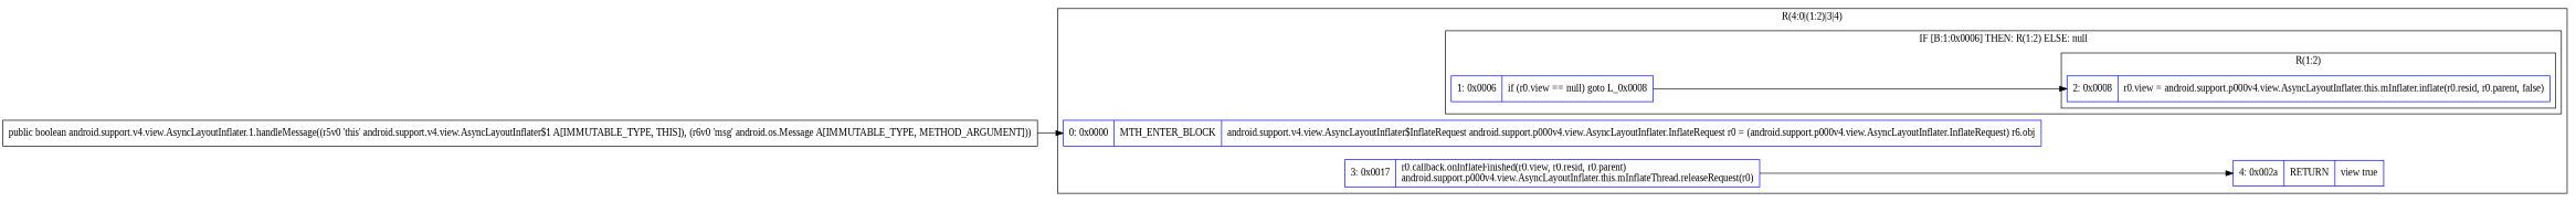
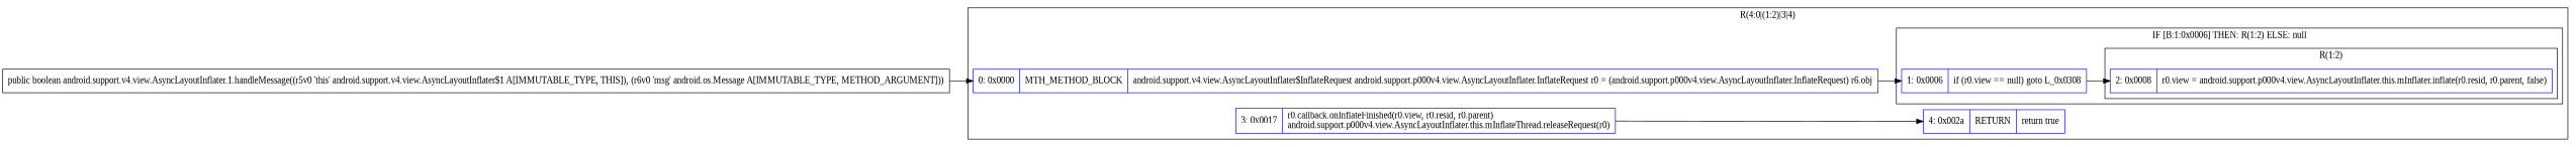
  digraph {
    fontname="Liberation Serif"
    rankdir=LR
    node [color=blue fontname="Liberation Serif" shape=record]
    edge [fontname="Liberation Serif"]
    n1 [label="{2\:\ 0x0008|r0.view = android.support.p000v4.view.AsyncLayoutInflater.this.mInflater.inflate(r0.resid, r0.parent, false)\l}"]
-   n2 [label="{1\:\ 0x0006|if (r0.view == null) goto L_0x0008\l}"]
-   n3 [label="{0\:\ 0x0000|MTH_ENTER_BLOCK\l|android.support.v4.view.AsyncLayoutInflater$InflateRequest android.support.p000v4.view.AsyncLayoutInflater.InflateRequest r0 = (android.support.p000v4.view.AsyncLayoutInflater.InflateRequest) r6.obj\l}"]
+   n2 [label="{1\:\ 0x0006|if (r0.view == null) goto L_0x0308\l}"]
+   n3 [label="{0\:\ 0x0000|MTH_METHOD_BLOCK\l|android.support.v4.view.AsyncLayoutInflater$InflateRequest android.support.p000v4.view.AsyncLayoutInflater.InflateRequest r0 = (android.support.p000v4.view.AsyncLayoutInflater.InflateRequest) r6.obj\l}"]
    n4 [label="{3\:\ 0x0017|r0.callback.onInflateFinished(r0.view, r0.resid, r0.parent)\landroid.support.p000v4.view.AsyncLayoutInflater.this.mInflateThread.releaseRequest(r0)\l}"]
-   n5 [label="{4\:\ 0x002a|RETURN\l|view true\l}"]
+   n5 [label="{4\:\ 0x002a|RETURN\l|return true\l}"]
    n6 [label="{public boolean android.support.v4.view.AsyncLayoutInflater.1.handleMessage((r5v0 'this' android.support.v4.view.AsyncLayoutInflater$1 A[IMMUTABLE_TYPE, THIS]), (r6v0 'msg' android.os.Message A[IMMUTABLE_TYPE, METHOD_ARGUMENT])) }" color=""]
    subgraph cluster_1 {
      label="R(4:0|(1:2)|3|4)"
      n3
      n4
      n5
      subgraph cluster_2 {
        label="IF [B:1:0x0006] THEN: R(1:2) ELSE: null"
        n2
        subgraph cluster_3 {
          label="R(1:2)"
          n1
        }
      }
    }
    n2 -> n1
+   n3 -> n2
    n4 -> n5
    n6 -> n3
  }
